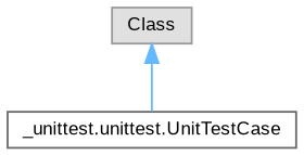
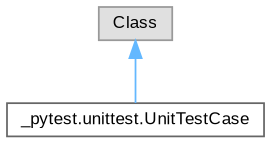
  digraph {
    rankdir=TB
    fontname="Liberation Sans"
    node [fontname="Liberation Sans" fontsize=10 shape=box style=filled]
    n1 [color=grey60 fillcolor="#E0E0E0" height=0.2 label=Class width=0.4]
-   n2 [color=grey40 fillcolor=white height=0.2 label="_unittest.unittest.UnitTestCase" width=0.4]
+   n2 [color=grey40 fillcolor=white height=0.2 label="_pytest.unittest.UnitTestCase" width=0.4]
    n1 -> n2 [color=steelblue1 dir=back fontname="Liberation Sans" fontsize=10 labelfontname=Helvetica labelfontsize=10 style=solid]
  }
